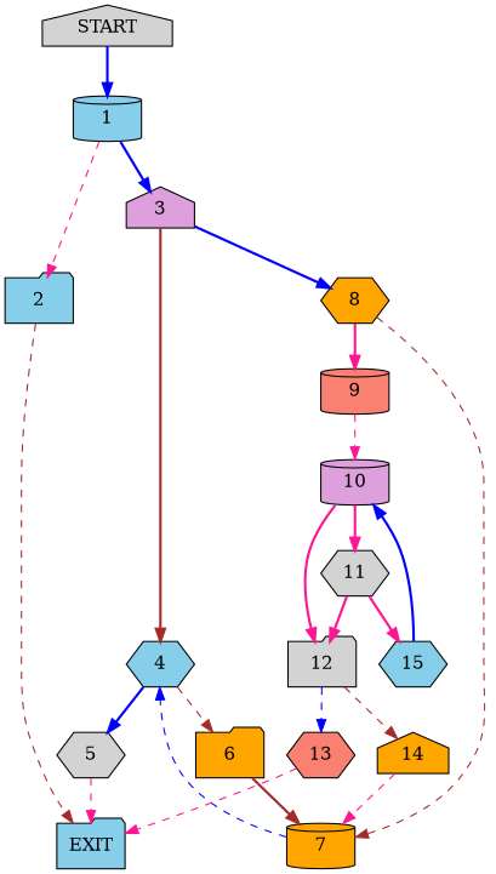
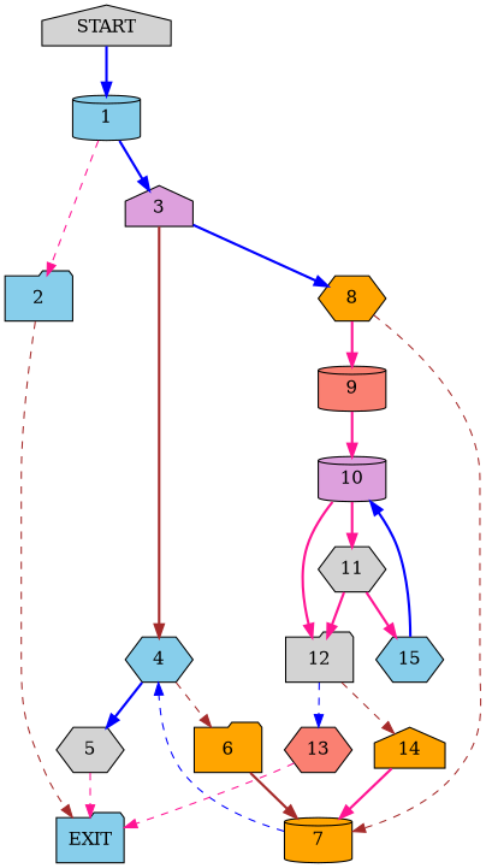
  digraph {
    node [fillcolor=skyblue shape=hexagon style=filled]
    edge [color=deeppink style=bold]
    n1 [fillcolor=lightgrey label=START shape=house]
    1 [shape=cylinder]
    2 [shape=folder]
    3 [fillcolor=plum shape=house]
    n5 [label=EXIT shape=folder]
    4
    8 [fillcolor=orange]
    5 [fillcolor=lightgrey]
    6 [fillcolor=orange shape=folder]
    7 [fillcolor=orange shape=cylinder]
    9 [fillcolor=salmon shape=cylinder]
    10 [fillcolor=plum shape=cylinder]
    11 [fillcolor=lightgrey]
    12 [fillcolor=lightgrey shape=folder]
    15
    13 [fillcolor=salmon]
    14 [fillcolor=orange shape=house]
    n1 -> 1 [color=blue]
    1 -> 2 [style=dashed]
    1 -> 3 [color=blue]
    2 -> n5 [color=brown style=dashed]
    3 -> 4 [color=brown]
    3 -> 8 [color=blue]
    4 -> 5 [color=blue]
    4 -> 6 [color=brown style=dashed]
    8 -> 7 [color=brown style=dashed]
    8 -> 9
    5 -> n5 [style=dashed]
    6 -> 7 [color=brown]
    7 -> 4 [color=blue style=dashed]
-   9 -> 10 [style=dashed]
+   9 -> 10
    10 -> 11
    10 -> 12
    11 -> 12
    11 -> 15
    12 -> 13 [color=blue style=dashed]
    12 -> 14 [color=brown style=dashed]
    15 -> 10 [color=blue]
    13 -> n5 [style=dashed]
-   14 -> 7 [style=dashed]
+   14 -> 7
  }
